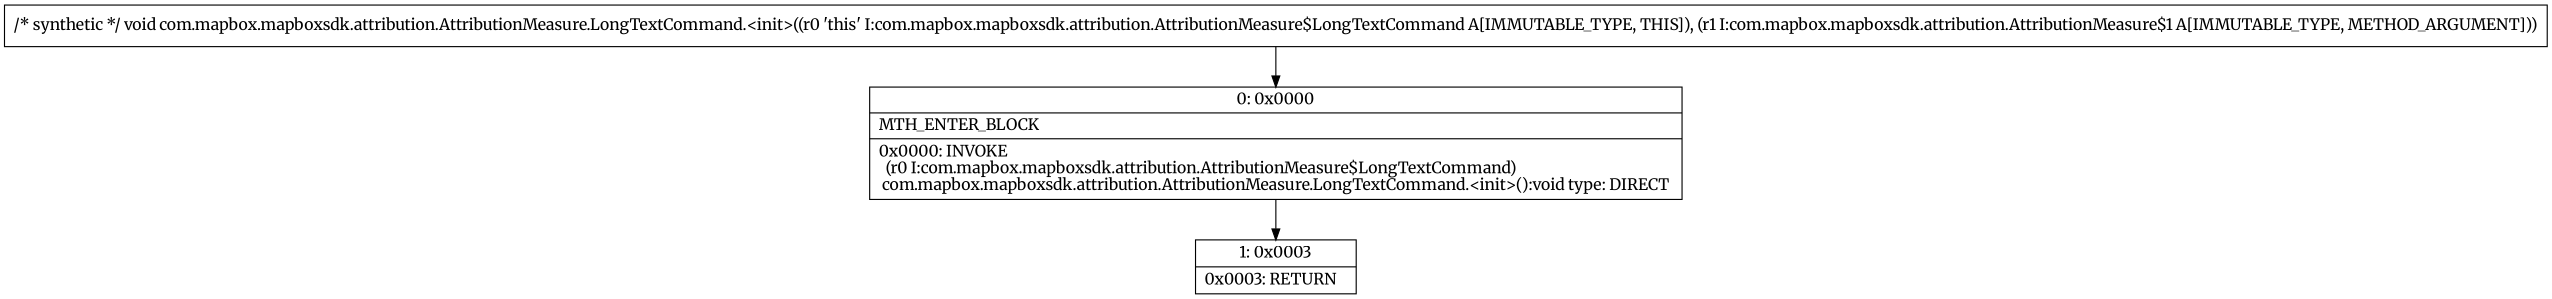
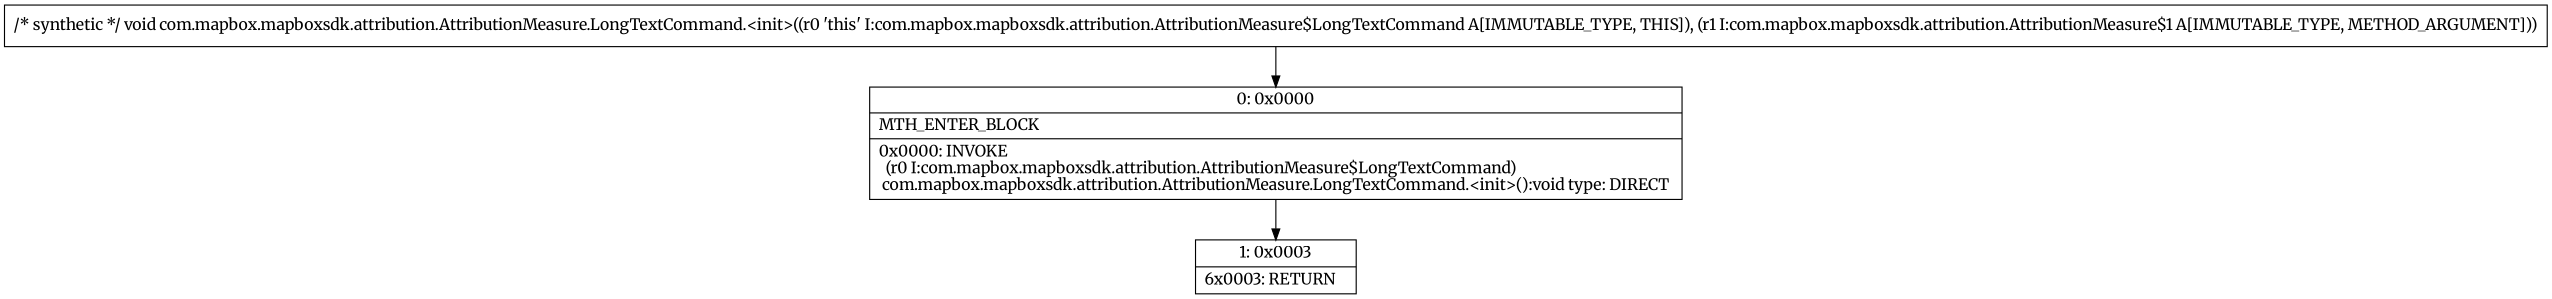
  digraph {
    fontname=Merriweather
    node [shape=record fontname=Merriweather]
    edge [fontname=Merriweather]
    n1 [label="{0\:\ 0x0000|MTH_ENTER_BLOCK\l|0x0000: INVOKE  \l  (r0 I:com.mapbox.mapboxsdk.attribution.AttributionMeasure$LongTextCommand)\l com.mapbox.mapboxsdk.attribution.AttributionMeasure.LongTextCommand.\<init\>():void type: DIRECT \l}"]
-   n2 [label="{1\:\ 0x0003|0x0003: RETURN   \l}"]
+   n2 [label="{1\:\ 0x0003|6x0003: RETURN   \l}"]
    n3 [label="{\/* synthetic *\/ void com.mapbox.mapboxsdk.attribution.AttributionMeasure.LongTextCommand.\<init\>((r0 'this' I:com.mapbox.mapboxsdk.attribution.AttributionMeasure$LongTextCommand A[IMMUTABLE_TYPE, THIS]), (r1 I:com.mapbox.mapboxsdk.attribution.AttributionMeasure$1 A[IMMUTABLE_TYPE, METHOD_ARGUMENT])) }"]
    n1 -> n2
    n3 -> n1
  }
